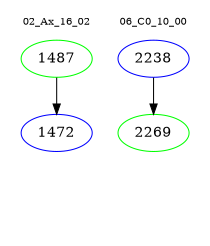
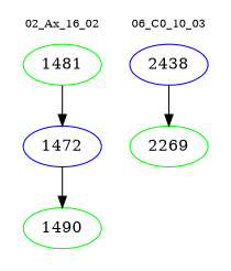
  digraph {
    node [color=green]
    edge [color=black]
-   n1 [label=1487]
+   n1 [label=1481]
    n2 [color=blue label=1472]
-   n4 [color=blue label=2238]
+   n3 [label=1490]
+   n4 [color=blue label=2438]
    n5 [label=2269]
    subgraph cluster_1 {
      color=white
      fontsize=10
      label="02_Ax_16_02"
      n1
      n2
+     n3
    }
    subgraph cluster_2 {
      color=white
      fontsize=10
-     label="06_C0_10_00"
+     label="06_C0_10_03"
      n4
      n5
    }
    n1 -> n2
+   n2 -> n3
    n4 -> n5
  }
